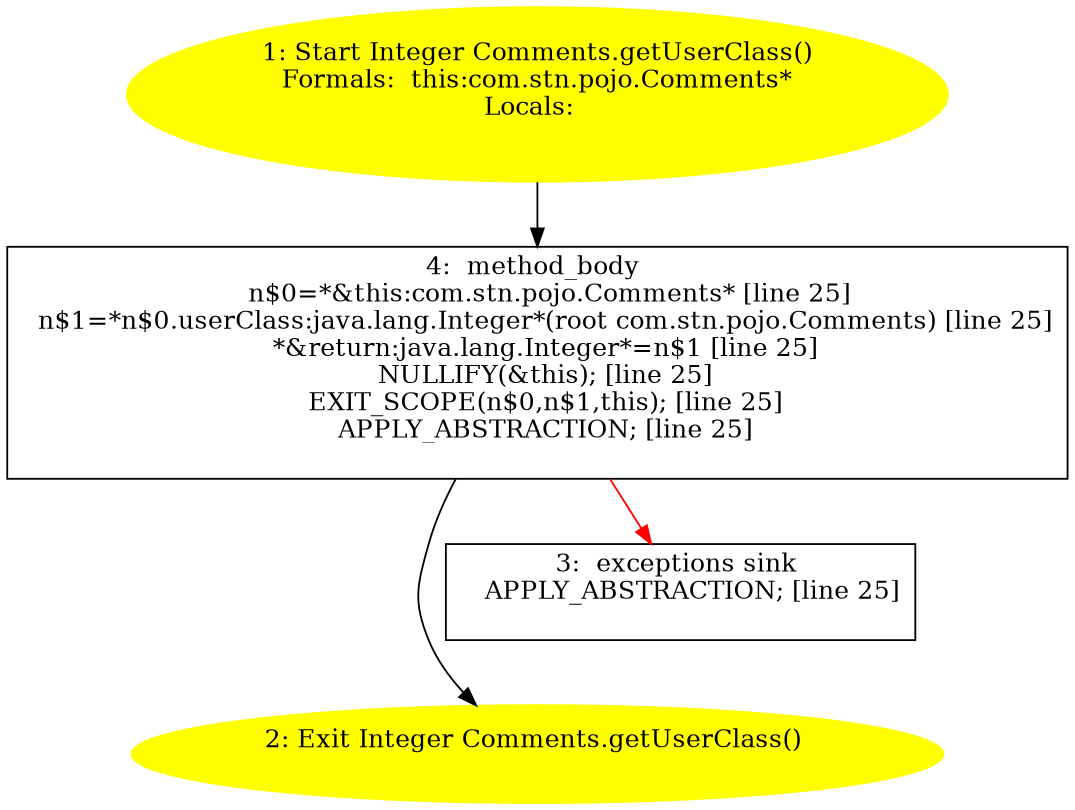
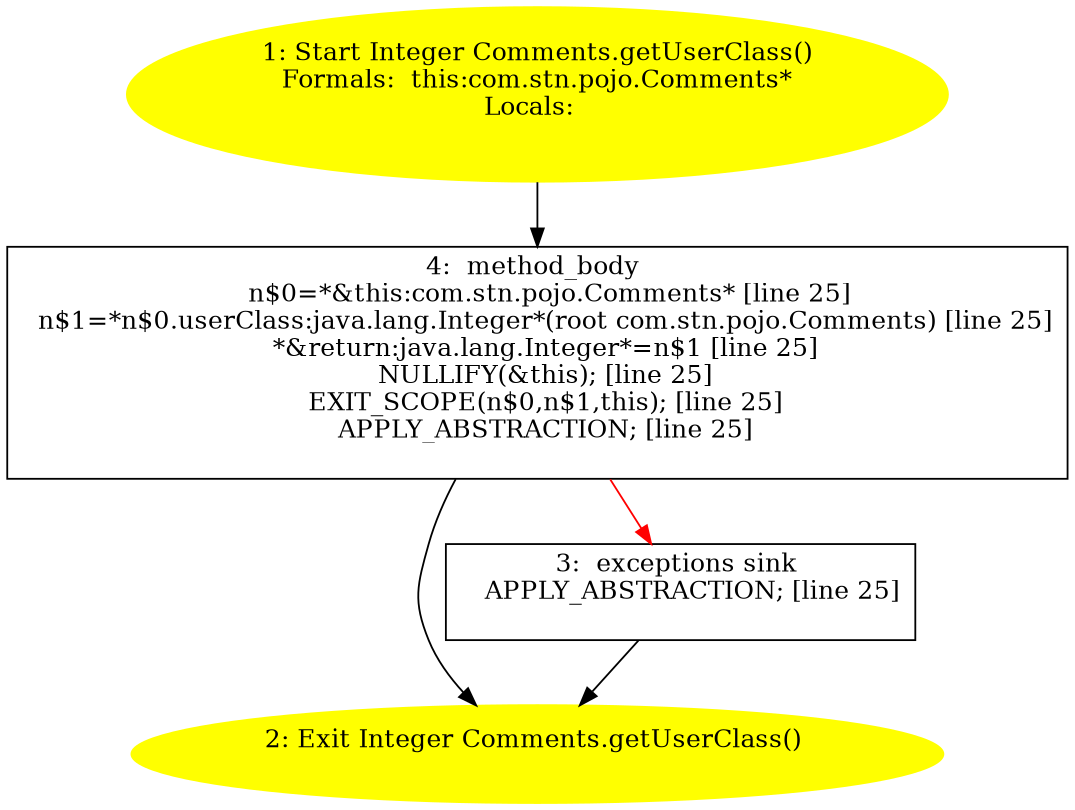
  digraph {
    n1 [color=yellow label="1: Start Integer Comments.getUserClass()\nFormals:  this:com.stn.pojo.Comments*\nLocals:  \n  " style=filled]
    n2 [label="4:  method_body \n   n$0=*&this:com.stn.pojo.Comments* [line 25]\n  n$1=*n$0.userClass:java.lang.Integer*(root com.stn.pojo.Comments) [line 25]\n  *&return:java.lang.Integer*=n$1 [line 25]\n  NULLIFY(&this); [line 25]\n  EXIT_SCOPE(n$0,n$1,this); [line 25]\n  APPLY_ABSTRACTION; [line 25]\n " shape=box]
    n3 [color=yellow label="2: Exit Integer Comments.getUserClass() \n  " style=filled]
    n4 [label="3:  exceptions sink \n   APPLY_ABSTRACTION; [line 25]\n " shape=box]
    n1 -> n2
    n2 -> n3
    n2 -> n4 [color=red]
+   n4 -> n3
  }
